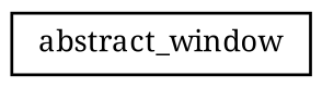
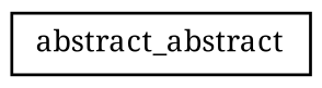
  digraph {
    rankdir=LR
    fontname="Noto Serif"
-   n1 [color=black fillcolor=white fontname="Noto Serif" fontsize=10 height=0.2 label=abstract_window shape=record style=filled width=0.4]
+   n1 [color=black fillcolor=white fontname="Noto Serif" fontsize=10 height=0.2 label=abstract_abstract shape=record style=filled width=0.4]
  }
